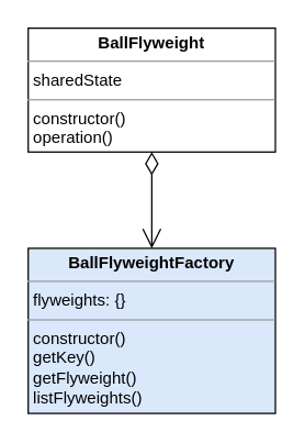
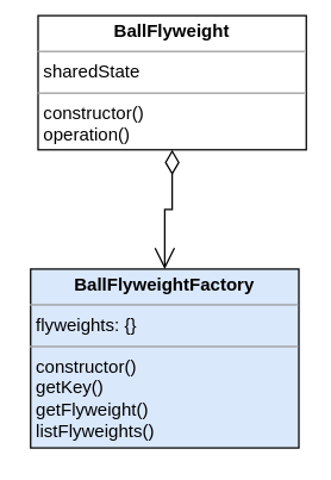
  <mxCell id="0" />
  <mxCell id="1" parent="0" />
  <mxCell id="2" value="1" style="endArrow=open;html=1;endSize=12;startArrow=diamondThin;startSize=14;startFill=0;edgeStyle=orthogonalEdgeStyle;align=left;verticalAlign=bottom;rounded=0;exitX=0.5;exitY=1;exitDx=0;exitDy=0;entryX=0.5;entryY=0;entryDx=0;entryDy=0;" edge="1" parent="1" source="3" target="4"><mxGeometry x="-1" y="3" relative="1" as="geometry"><mxPoint x="-130" y="330" as="sourcePoint" /><mxPoint x="30" y="330" as="targetPoint" /></mxGeometry></mxCell>
- <mxCell id="3" value="&lt;p style=&quot;margin:0px;margin-top:4px;text-align:center;&quot;&gt;&lt;b&gt;BallFlyweight&lt;/b&gt;&lt;/p&gt;&lt;hr size=&quot;1&quot;&gt;&lt;p style=&quot;margin:0px;margin-left:4px;&quot;&gt;sharedState&lt;/p&gt;&lt;hr size=&quot;1&quot;&gt;&lt;p style=&quot;margin:0px;margin-left:4px;&quot;&gt;constructor()&lt;/p&gt;&lt;p style=&quot;margin:0px;margin-left:4px;&quot;&gt;operation()&lt;/p&gt;&lt;p style=&quot;margin:0px;margin-left:4px;&quot;&gt;&lt;br&gt;&lt;/p&gt;&lt;p style=&quot;margin:0px;margin-left:4px;&quot;&gt;&lt;br&gt;&lt;/p&gt;" style="verticalAlign=top;align=left;overflow=fill;fontSize=12;fontFamily=Helvetica;html=1;" parent="1" vertex="1"><mxGeometry x="20" y="20" width="180" height="90" as="geometry" /></mxCell>
+ <mxCell id="3" value="&lt;p style=&quot;margin:0px;margin-top:4px;text-align:center;&quot;&gt;&lt;b&gt;BallFlyweight&lt;/b&gt;&lt;/p&gt;&lt;hr size=&quot;1&quot;&gt;&lt;p style=&quot;margin:0px;margin-left:4px;&quot;&gt;sharedState&lt;/p&gt;&lt;hr size=&quot;1&quot;&gt;&lt;p style=&quot;margin:0px;margin-left:4px;&quot;&gt;constructor()&lt;/p&gt;&lt;p style=&quot;margin:0px;margin-left:4px;&quot;&gt;operation()&lt;/p&gt;&lt;p style=&quot;margin:0px;margin-left:4px;&quot;&gt;&lt;br&gt;&lt;/p&gt;&lt;p style=&quot;margin:0px;margin-left:4px;&quot;&gt;&lt;br&gt;&lt;/p&gt;" style="verticalAlign=top;align=left;overflow=fill;fontSize=12;fontFamily=Helvetica;html=1;" parent="1" vertex="1"><mxGeometry x="25" y="10" width="180" height="90" as="geometry" /></mxCell>
  <mxCell id="4" value="&lt;p style=&quot;margin:0px;margin-top:4px;text-align:center;&quot;&gt;&lt;b&gt;BallFlyweightFactory&lt;/b&gt;&lt;/p&gt;&lt;hr size=&quot;1&quot;&gt;&lt;p style=&quot;margin:0px;margin-left:4px;&quot;&gt;flyweights: {}&lt;/p&gt;&lt;hr size=&quot;1&quot;&gt;&lt;p style=&quot;margin:0px;margin-left:4px;&quot;&gt;constructor()&lt;/p&gt;&lt;p style=&quot;margin:0px;margin-left:4px;&quot;&gt;getKey()&lt;/p&gt;&lt;p style=&quot;margin:0px;margin-left:4px;&quot;&gt;getFlyweight()&lt;/p&gt;&lt;p style=&quot;margin:0px;margin-left:4px;&quot;&gt;listFlyweights()&lt;/p&gt;&lt;p style=&quot;margin:0px;margin-left:4px;&quot;&gt;&lt;br&gt;&lt;/p&gt;" style="verticalAlign=top;align=left;overflow=fill;fontSize=12;fontFamily=Helvetica;html=1;fillColor=#dae8fc;" parent="1" vertex="1"><mxGeometry x="20" y="180" width="180" height="120" as="geometry" /></mxCell>
  <mxCell id="5" style="edgeStyle=orthogonalEdgeStyle;rounded=0;orthogonalLoop=1;jettySize=auto;html=1;exitX=0.5;exitY=1;exitDx=0;exitDy=0;" edge="1" parent="1" source="4" target="4"><mxGeometry relative="1" as="geometry" /></mxCell>
